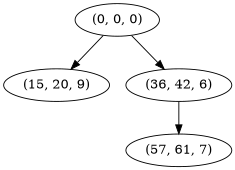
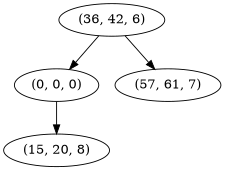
  digraph {
    "(0, 0, 0)"
-   "(15, 20, 8)" [label="(15, 20, 9)"]
+   "(15, 20, 8)"
    "(36, 42, 6)"
    "(57, 61, 7)"
    "(0, 0, 0)" -> "(15, 20, 8)"
-   "(0, 0, 0)" -> "(36, 42, 6)"
+   "(36, 42, 6)" -> "(0, 0, 0)"
    "(36, 42, 6)" -> "(57, 61, 7)"
  }
